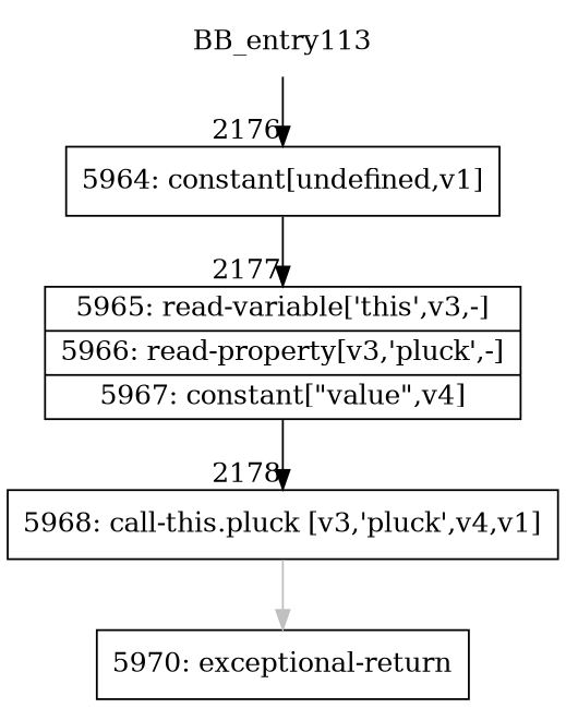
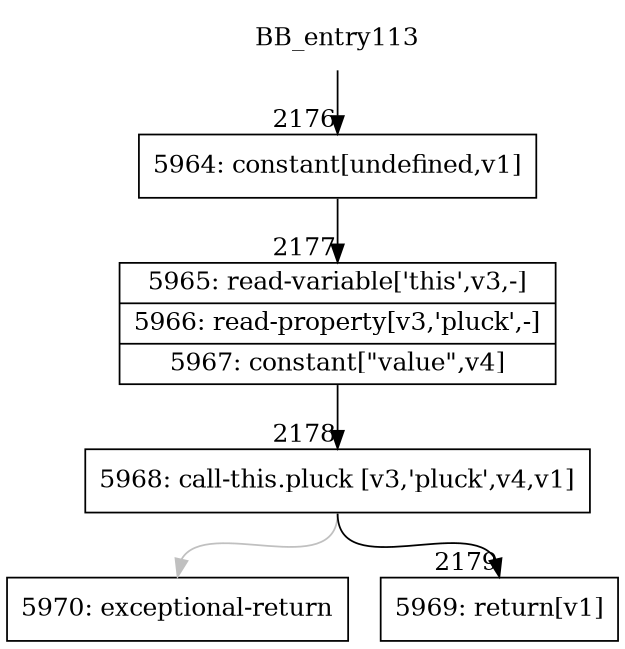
  digraph {
    rankdir=TD
    node [shape=record]
    edge [headport=n tailport=s]
    n1 [label=BB_entry113 shape=none]
    n2 [label="{5964: constant[undefined,v1]}"]
    n3 [label="{5965: read-variable['this',v3,-]|5966: read-property[v3,'pluck',-]|5967: constant[\"value\",v4]}"]
    n4 [label="{5968: call-this.pluck [v3,'pluck',v4,v1]}"]
    n5 [label="{5970: exceptional-return}"]
+   n6 [label="{5969: return[v1]}"]
    n1 -> n2 [headlabel="    2176"]
    n2 -> n3 [headlabel="      2177"]
    n3 -> n4 [headlabel="      2178"]
    n4 -> n5 [color=gray]
+   n4 -> n6 [headlabel="      2179"]
  }
